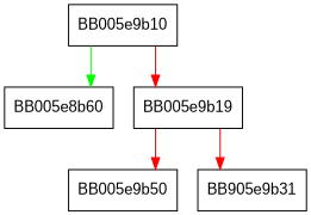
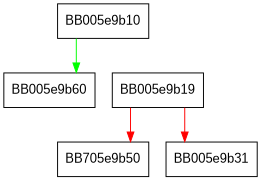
  digraph {
    fontname="Liberation Sans"
    splines=ortho
    node [fontname="Liberation Sans" shape=box]
    edge [color=red fontname="Liberation Sans"]
    BB005e9b10
-   BB005e9b60 [label=BB005e8b60]
+   BB005e9b60
    BB005e9b19
-   BB005e9b50
-   BB005e9b31 [label=BB905e9b31]
+   BB005e9b50 [label=BB705e9b50]
+   BB005e9b31
    BB005e9b10 -> BB005e9b60 [color=green]
-   BB005e9b10 -> BB005e9b19
    BB005e9b19 -> BB005e9b50
    BB005e9b19 -> BB005e9b31
  }
